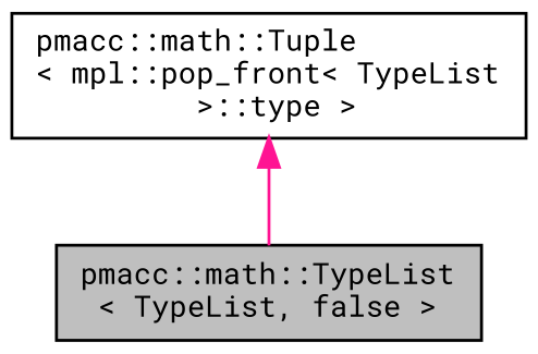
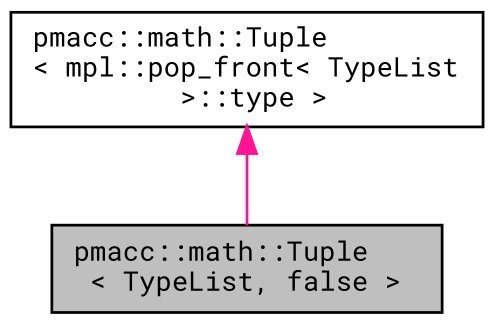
  digraph {
    fontname="Roboto Mono"
    node [color=black fontname="Roboto Mono" fontsize=10 shape=record style=filled]
-   n1 [fillcolor=grey75 fontcolor=black height=0.2 label="pmacc::math::TypeList\l\< TypeList, false \>" width=0.4]
+   n1 [fillcolor=grey75 fontcolor=black height=0.2 label="pmacc::math::Tuple\l\< TypeList, false \>" width=0.4]
    n2 [fillcolor=white height=0.2 label="pmacc::math::Tuple\l\< mpl::pop_front\< TypeList\l \>::type \>" width=0.4]
    n2 -> n1 [color=deeppink dir=back fontname="Roboto Mono" fontsize=10 labelfontname=Helvetica labelfontsize=10 style=solid]
  }
